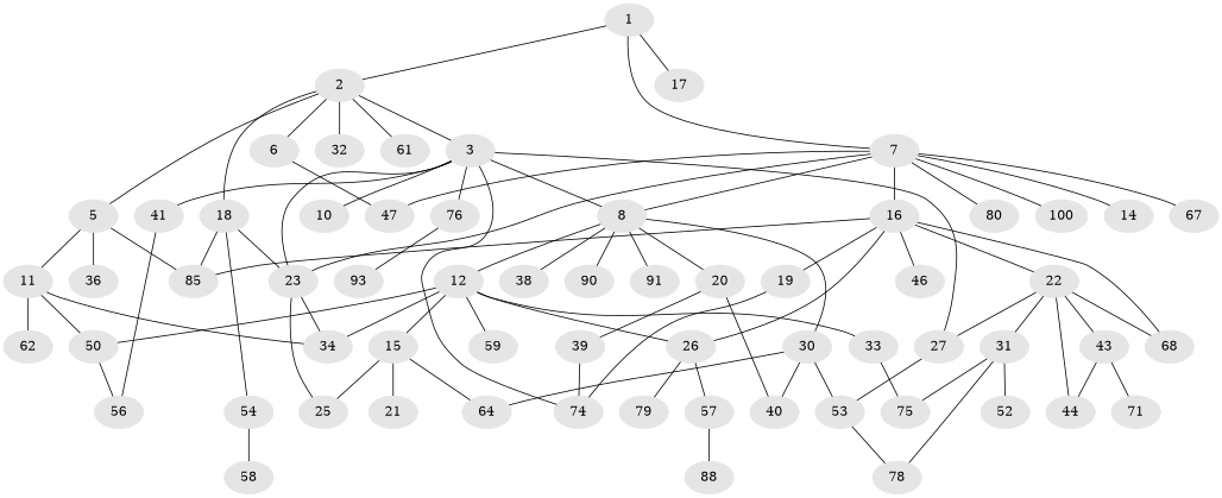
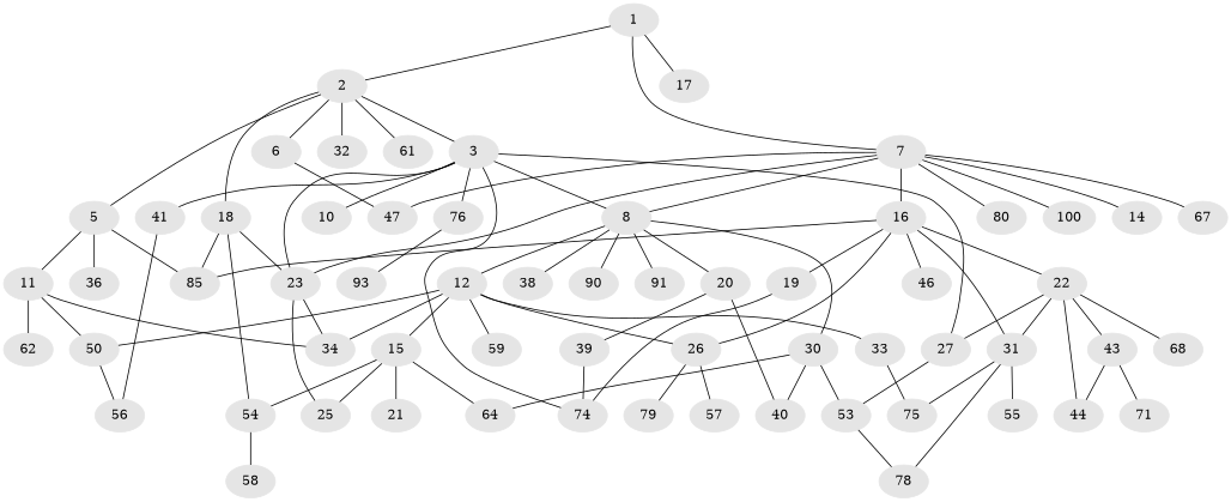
  graph {
    node [color=gray90 style=filled]
    1 [super="+9"]
    2 [super="+82"]
    7 [super="+13"]
    17
    3 [super="+4"]
    5
    6 [super="+87"]
    18 [super="+48"]
    32
    61 [super="+63"]
    8 [super="+29"]
    23 [super="+24"]
    47
    14
    16 [super="+70"]
    67
    80
    100
    10 [super="+94"]
    27 [super="+86"]
    41 [super="+72"]
    74 [super="+99"]
    76
    11 [super="+98"]
    36 [super="+51"]
    85 [super="+96"]
    54 [super="+77"]
    12 [super="+45"]
    20 [super="+83"]
    30 [super="+35"]
    38
    90
    91
    15 [super="+28"]
    21 [super="+60"]
    25 [super="+55"]
    64 [super="+66"]
    34 [super="+89"]
    53
    56 [super="+73"]
    93
    50
    62
    26 [super="+37"]
    19
    22 [super="+65"]
    31 [super="+49"]
    46
    33
    59
    39
    40 [super="+42"]
    57
    79
    75 [super="+95"]
    58 [super="+92"]
    43 [super="+69"]
    44 [super="+81"]
    68 [super="+84"]
-   52
+   52 [label=55]
    78
    71
-   88 [super="+97"]
    1 -- 2
    1 -- 7
    1 -- 17
    2 -- 3
    2 -- 5
    2 -- 6
    2 -- 18
    2 -- 32
    2 -- 61
    7 -- 8
    7 -- 23
    7 -- 47
    7 -- 14
    7 -- 16
    7 -- 67
    7 -- 80
    7 -- 100
    3 -- 8
    3 -- 23
    3 -- 10
    3 -- 27
    3 -- 41
    3 -- 74
    3 -- 76
    5 -- 11
    5 -- 36
    5 -- 85
    6 -- 47
    18 -- 23
    18 -- 85
    18 -- 54
    8 -- 12
    8 -- 20
    8 -- 30
    8 -- 38
    8 -- 90
    8 -- 91
    23 -- 25
    23 -- 34
    16 -- 85
    16 -- 26
    16 -- 19
    16 -- 22
-   16 -- 68
+   16 -- 31
    16 -- 46
    27 -- 53
    41 -- 56
    76 -- 93
    11 -- 34
    11 -- 50
    11 -- 62
    54 -- 58
    12 -- 15
    12 -- 34
    12 -- 50
    12 -- 26
    12 -- 33
    12 -- 59
    20 -- 39
    20 -- 40
    30 -- 64
    30 -- 53
    30 -- 40
+   15 -- 54
    15 -- 21
    15 -- 25
    15 -- 64
    53 -- 78
    50 -- 56
    26 -- 57
    26 -- 79
    19 -- 74
    22 -- 27
    22 -- 31
    22 -- 43
    22 -- 44
    22 -- 68
    31 -- 75
    31 -- 52
    31 -- 78
    33 -- 75
    39 -- 74
-   57 -- 88
    43 -- 44
    43 -- 71
  }
